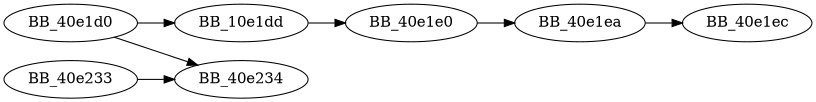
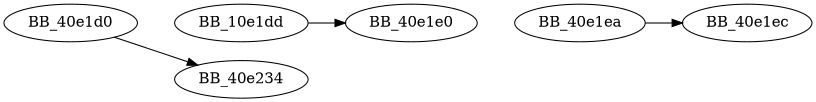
  digraph {
    rankdir=LR
    n1 [label=BB_10e1dd]
    BB_40e1d0
    BB_40e234
    BB_40e1e0
    BB_40e1ea
    BB_40e1ec
-   BB_40e233
    n1 -> BB_40e1e0
-   BB_40e1d0 -> n1
    BB_40e1d0 -> BB_40e234
-   BB_40e1e0 -> BB_40e1ea
    BB_40e1ea -> BB_40e1ec
-   BB_40e233 -> BB_40e234
  }
